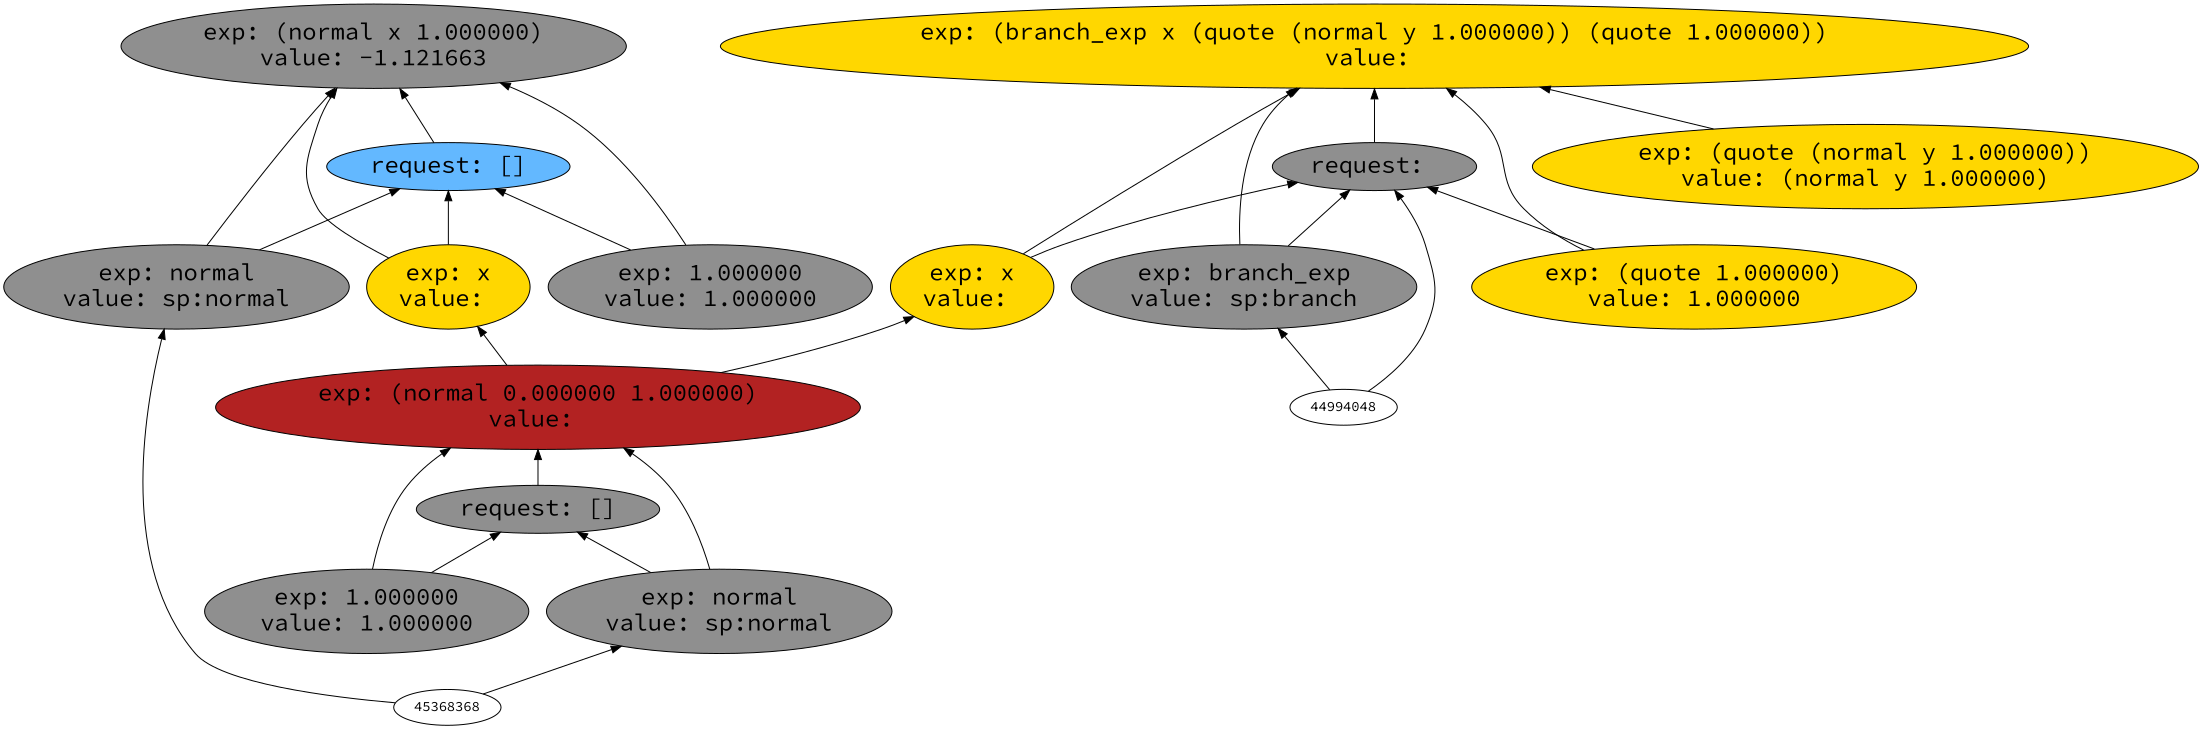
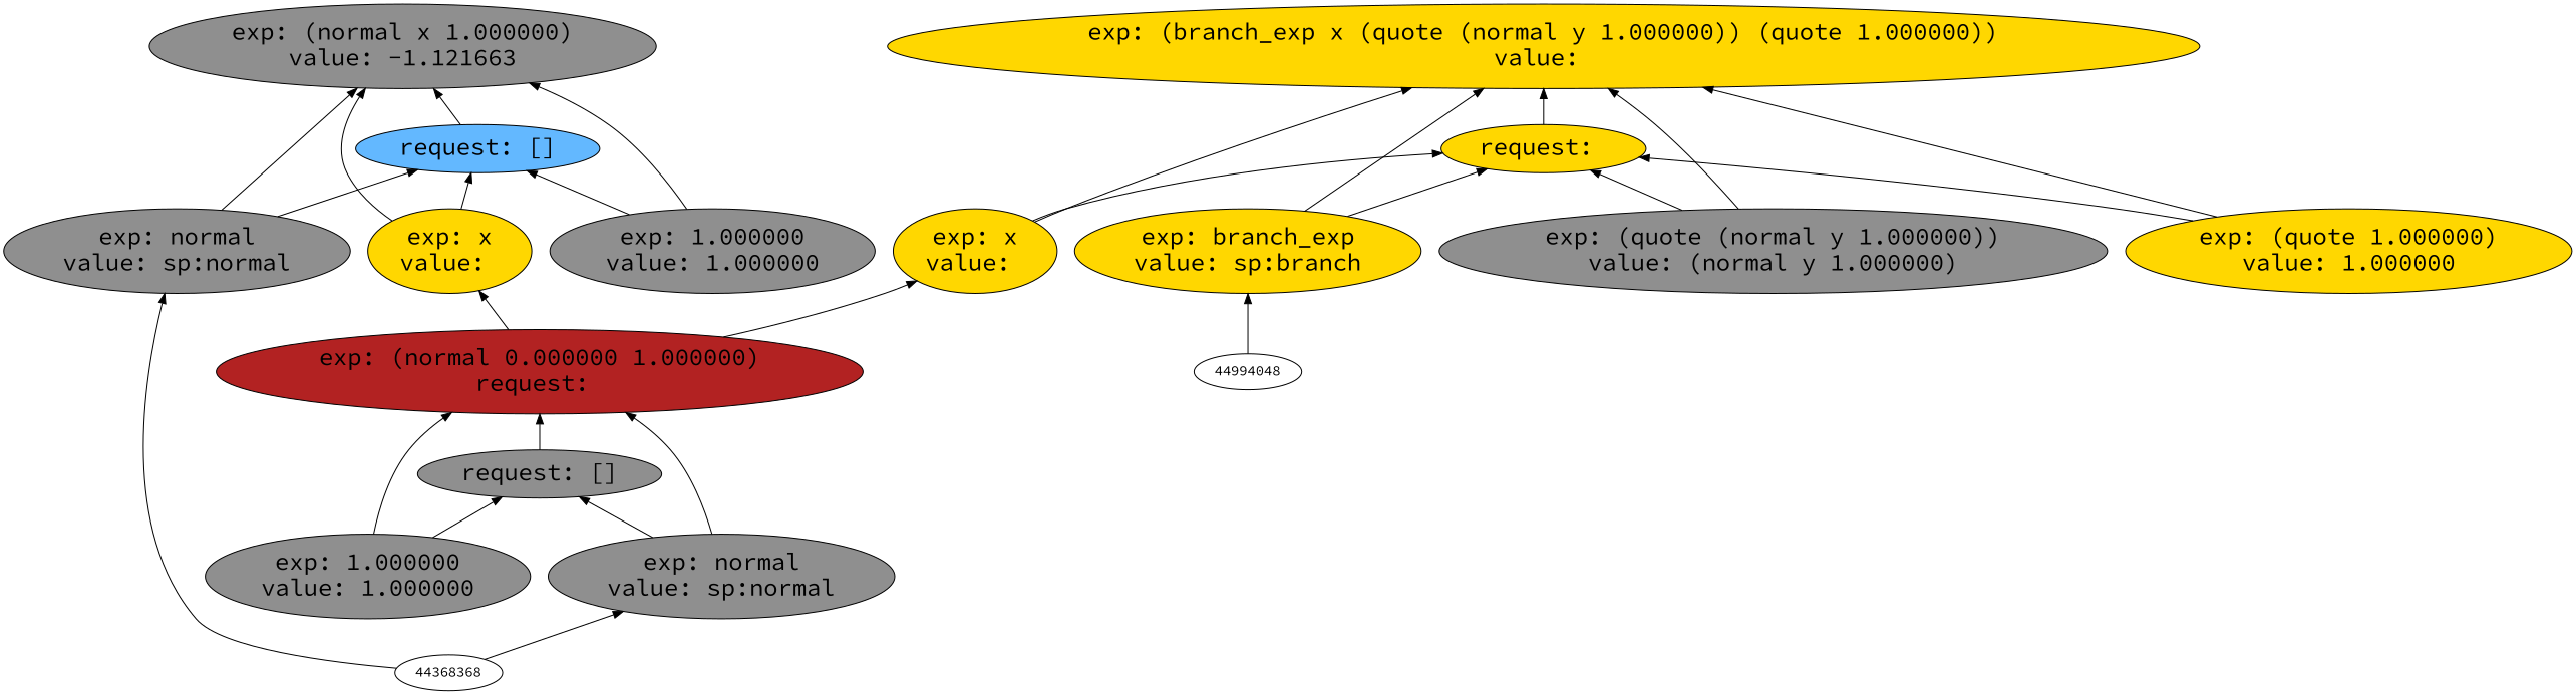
  digraph {
    fontname="Source Code Pro"
    fontsize=24
    rankdir=BT
    node [fillcolor=grey56 fontname="Source Code Pro" fontsize=24 shape=ellipse style=filled]
    edge [arrowhead=normal color=black constraint=true fontname="Source Code Pro" style=solid]
-   n1 [fillcolor=firebrick label="exp: (normal 0.000000 1.000000)\nvalue: "]
+   n1 [fillcolor=firebrick label="exp: (normal 0.000000 1.000000)\nrequest: "]
    n2 [label="request: []"]
    n3 [label="exp: normal\nvalue: sp:normal"]
    n4 [label="exp: 1.000000\nvalue: 1.000000"]
    n5 [label="exp: (normal x 1.000000)\nvalue: -1.121663"]
    n6 [fillcolor=steelblue1 label="request: []"]
    n7 [label="exp: normal\nvalue: sp:normal"]
    n8 [fillcolor=gold label="exp: x\nvalue: "]
    n9 [label="exp: 1.000000\nvalue: 1.000000"]
    n10 [fillcolor=gold label="exp: (branch_exp x (quote (normal y 1.000000)) (quote 1.000000))\nvalue: "]
-   n11 [label="request: "]
-   n12 [label="exp: branch_exp\nvalue: sp:branch"]
+   n11 [fillcolor=gold label="request: "]
+   n12 [fillcolor=gold label="exp: branch_exp\nvalue: sp:branch"]
    n13 [fillcolor=gold label="exp: x\nvalue: "]
-   n14 [fillcolor=gold label="exp: (quote (normal y 1.000000))\nvalue: (normal y 1.000000)"]
+   n14 [label="exp: (quote (normal y 1.000000))\nvalue: (normal y 1.000000)"]
    n15 [fillcolor=gold label="exp: (quote 1.000000)\nvalue: 1.000000"]
    44994048 [fillcolor="" fontsize="" shape="" style=""]
-   45368368 [fillcolor="" fontsize="" shape="" style=""]
+   45368368 [label=44368368 fillcolor="" fontsize="" shape="" style=""]
    subgraph sub_1 {
      label="Venture Families"
      subgraph sub_2 {
        label=1
        n1
        n2
        n3
        n4
      }
      subgraph sub_3 {
        label=2
        n5
        n6
        n7
        n8
        n9
      }
      subgraph sub_4 {
        label=3
        n10
        n11
        n12
        n13
        n14
        n15
      }
    }
    n1 -> n8
    n1 -> n13
    n2 -> n1
    n3 -> n1
    n3 -> n2
    n4 -> n1
    n4 -> n2
    n6 -> n5
    n7 -> n5
    n7 -> n6
    n8 -> n5
    n8 -> n6
    n9 -> n5
    n9 -> n6
    n11 -> n10
    n12 -> n10
    n12 -> n11
    n13 -> n10
    n13 -> n11
    n14 -> n10
-   44994048 -> n11
+   n14 -> n11
    n15 -> n10
    n15 -> n11
    44994048 -> n12
    45368368 -> n3
    45368368 -> n7
  }
